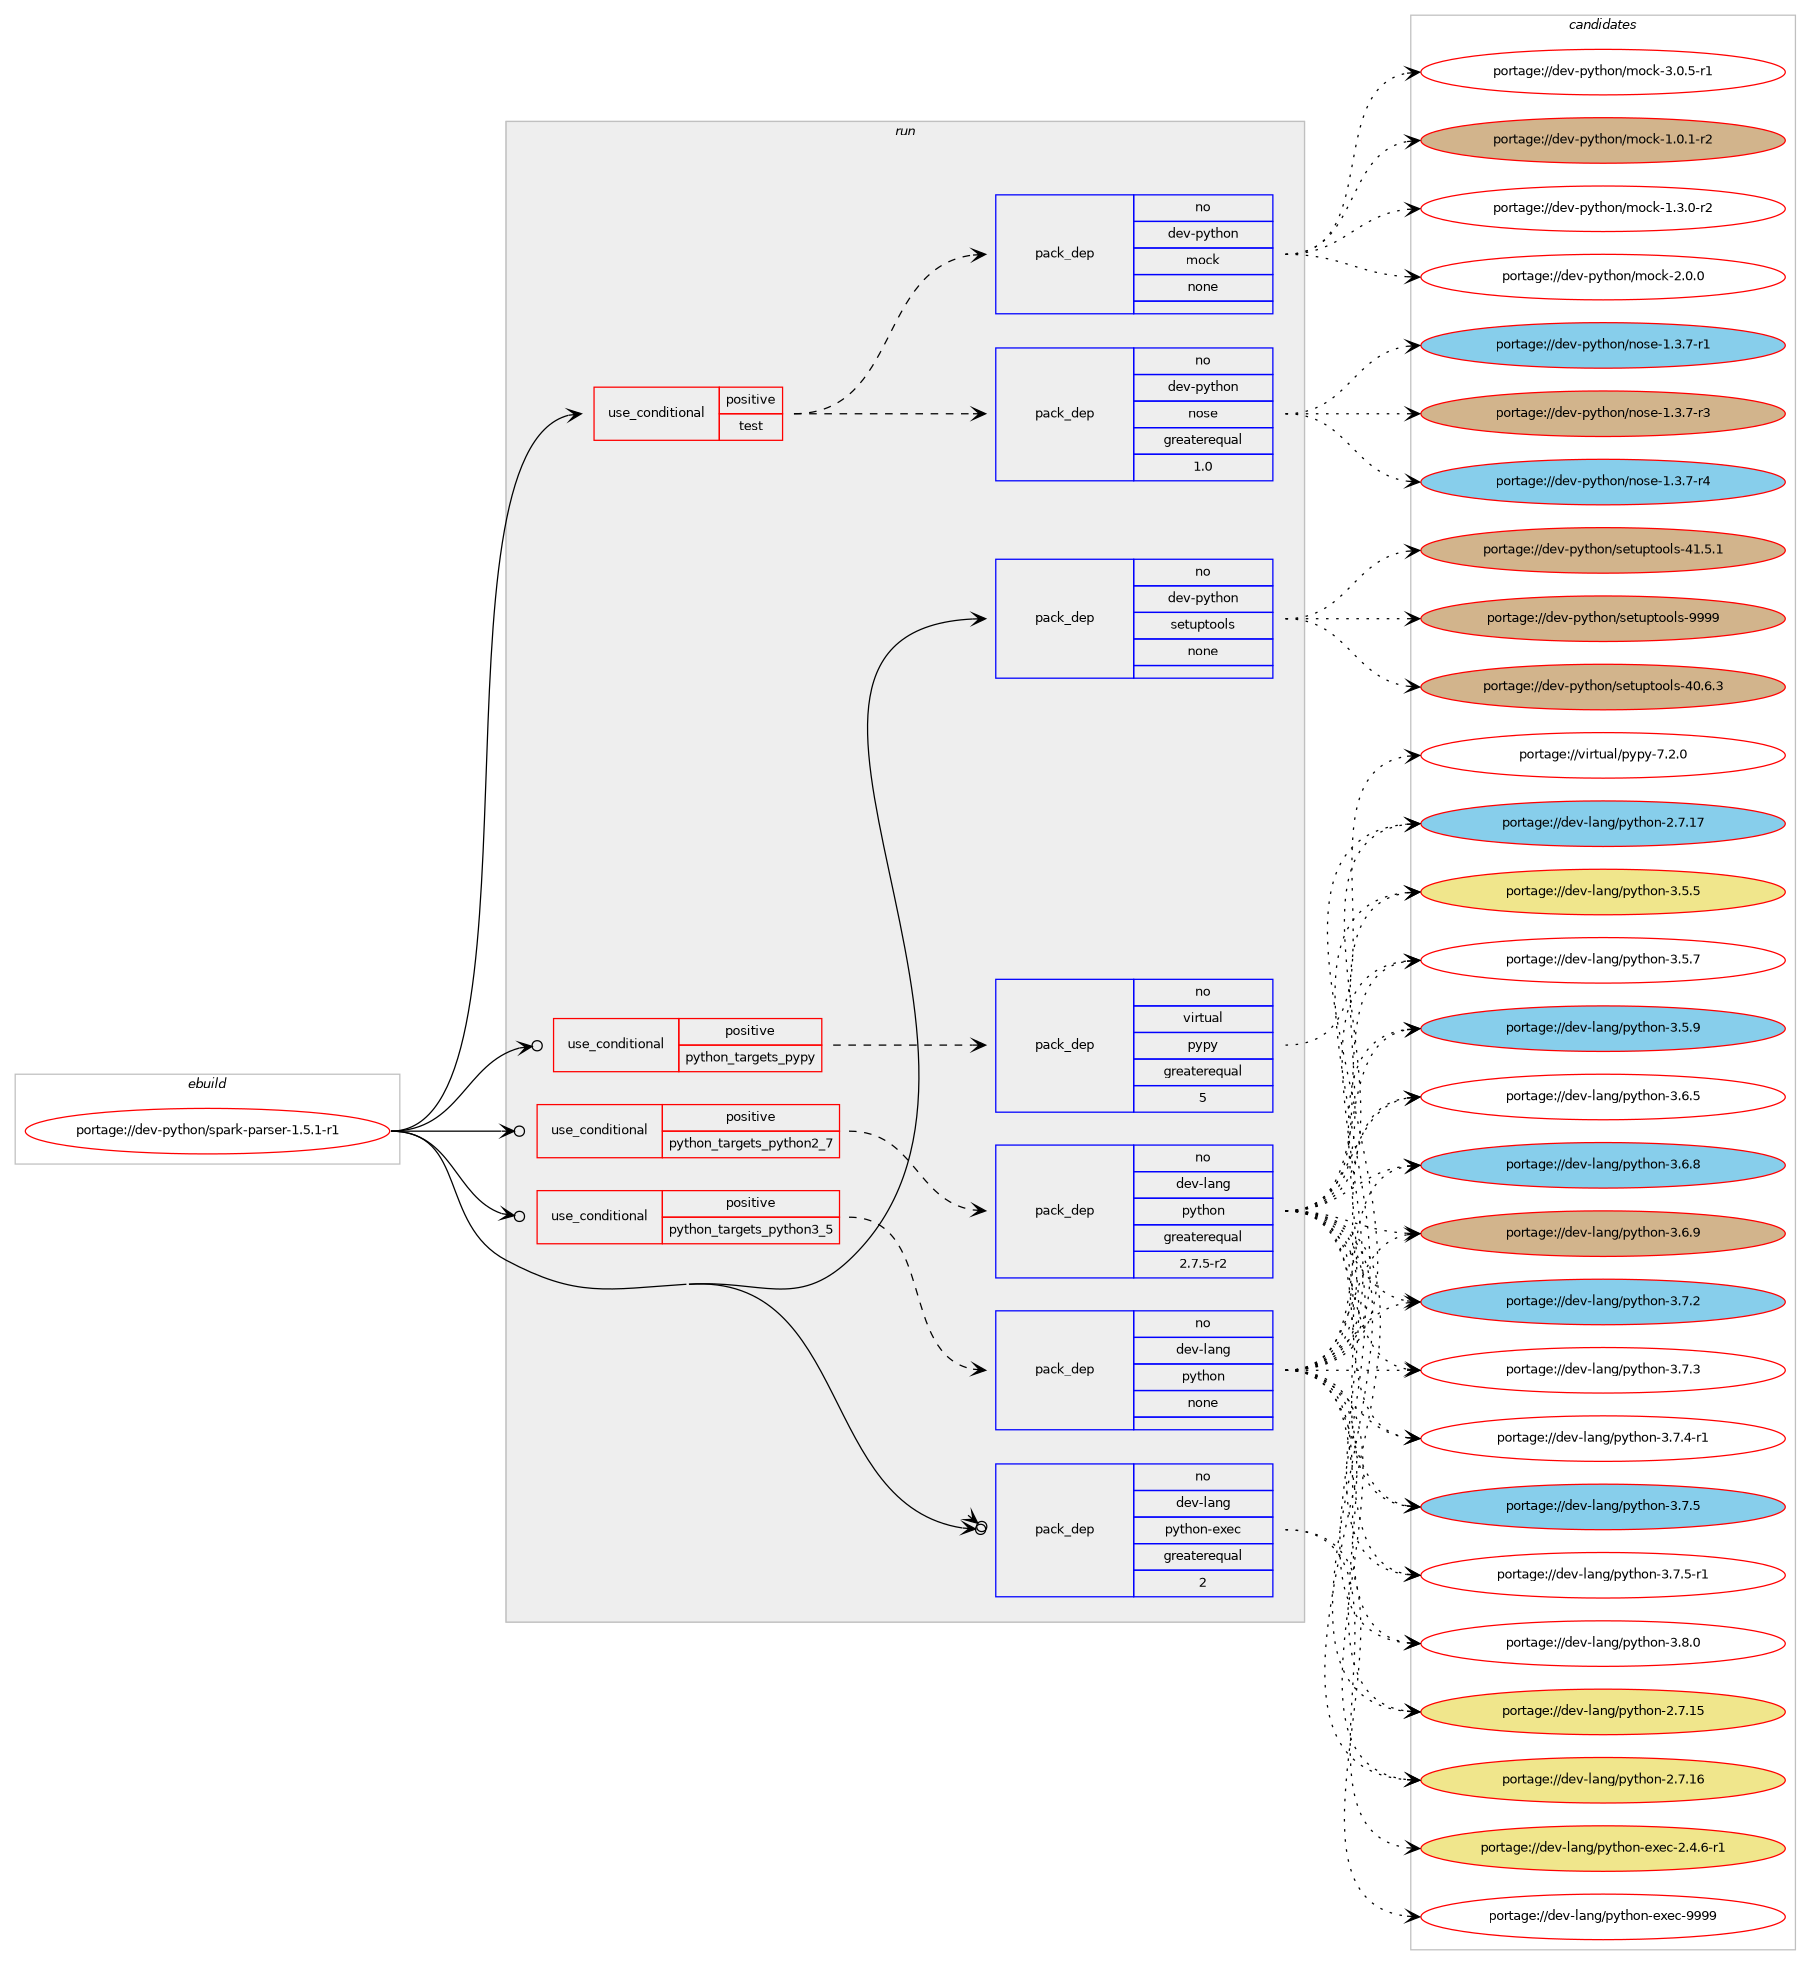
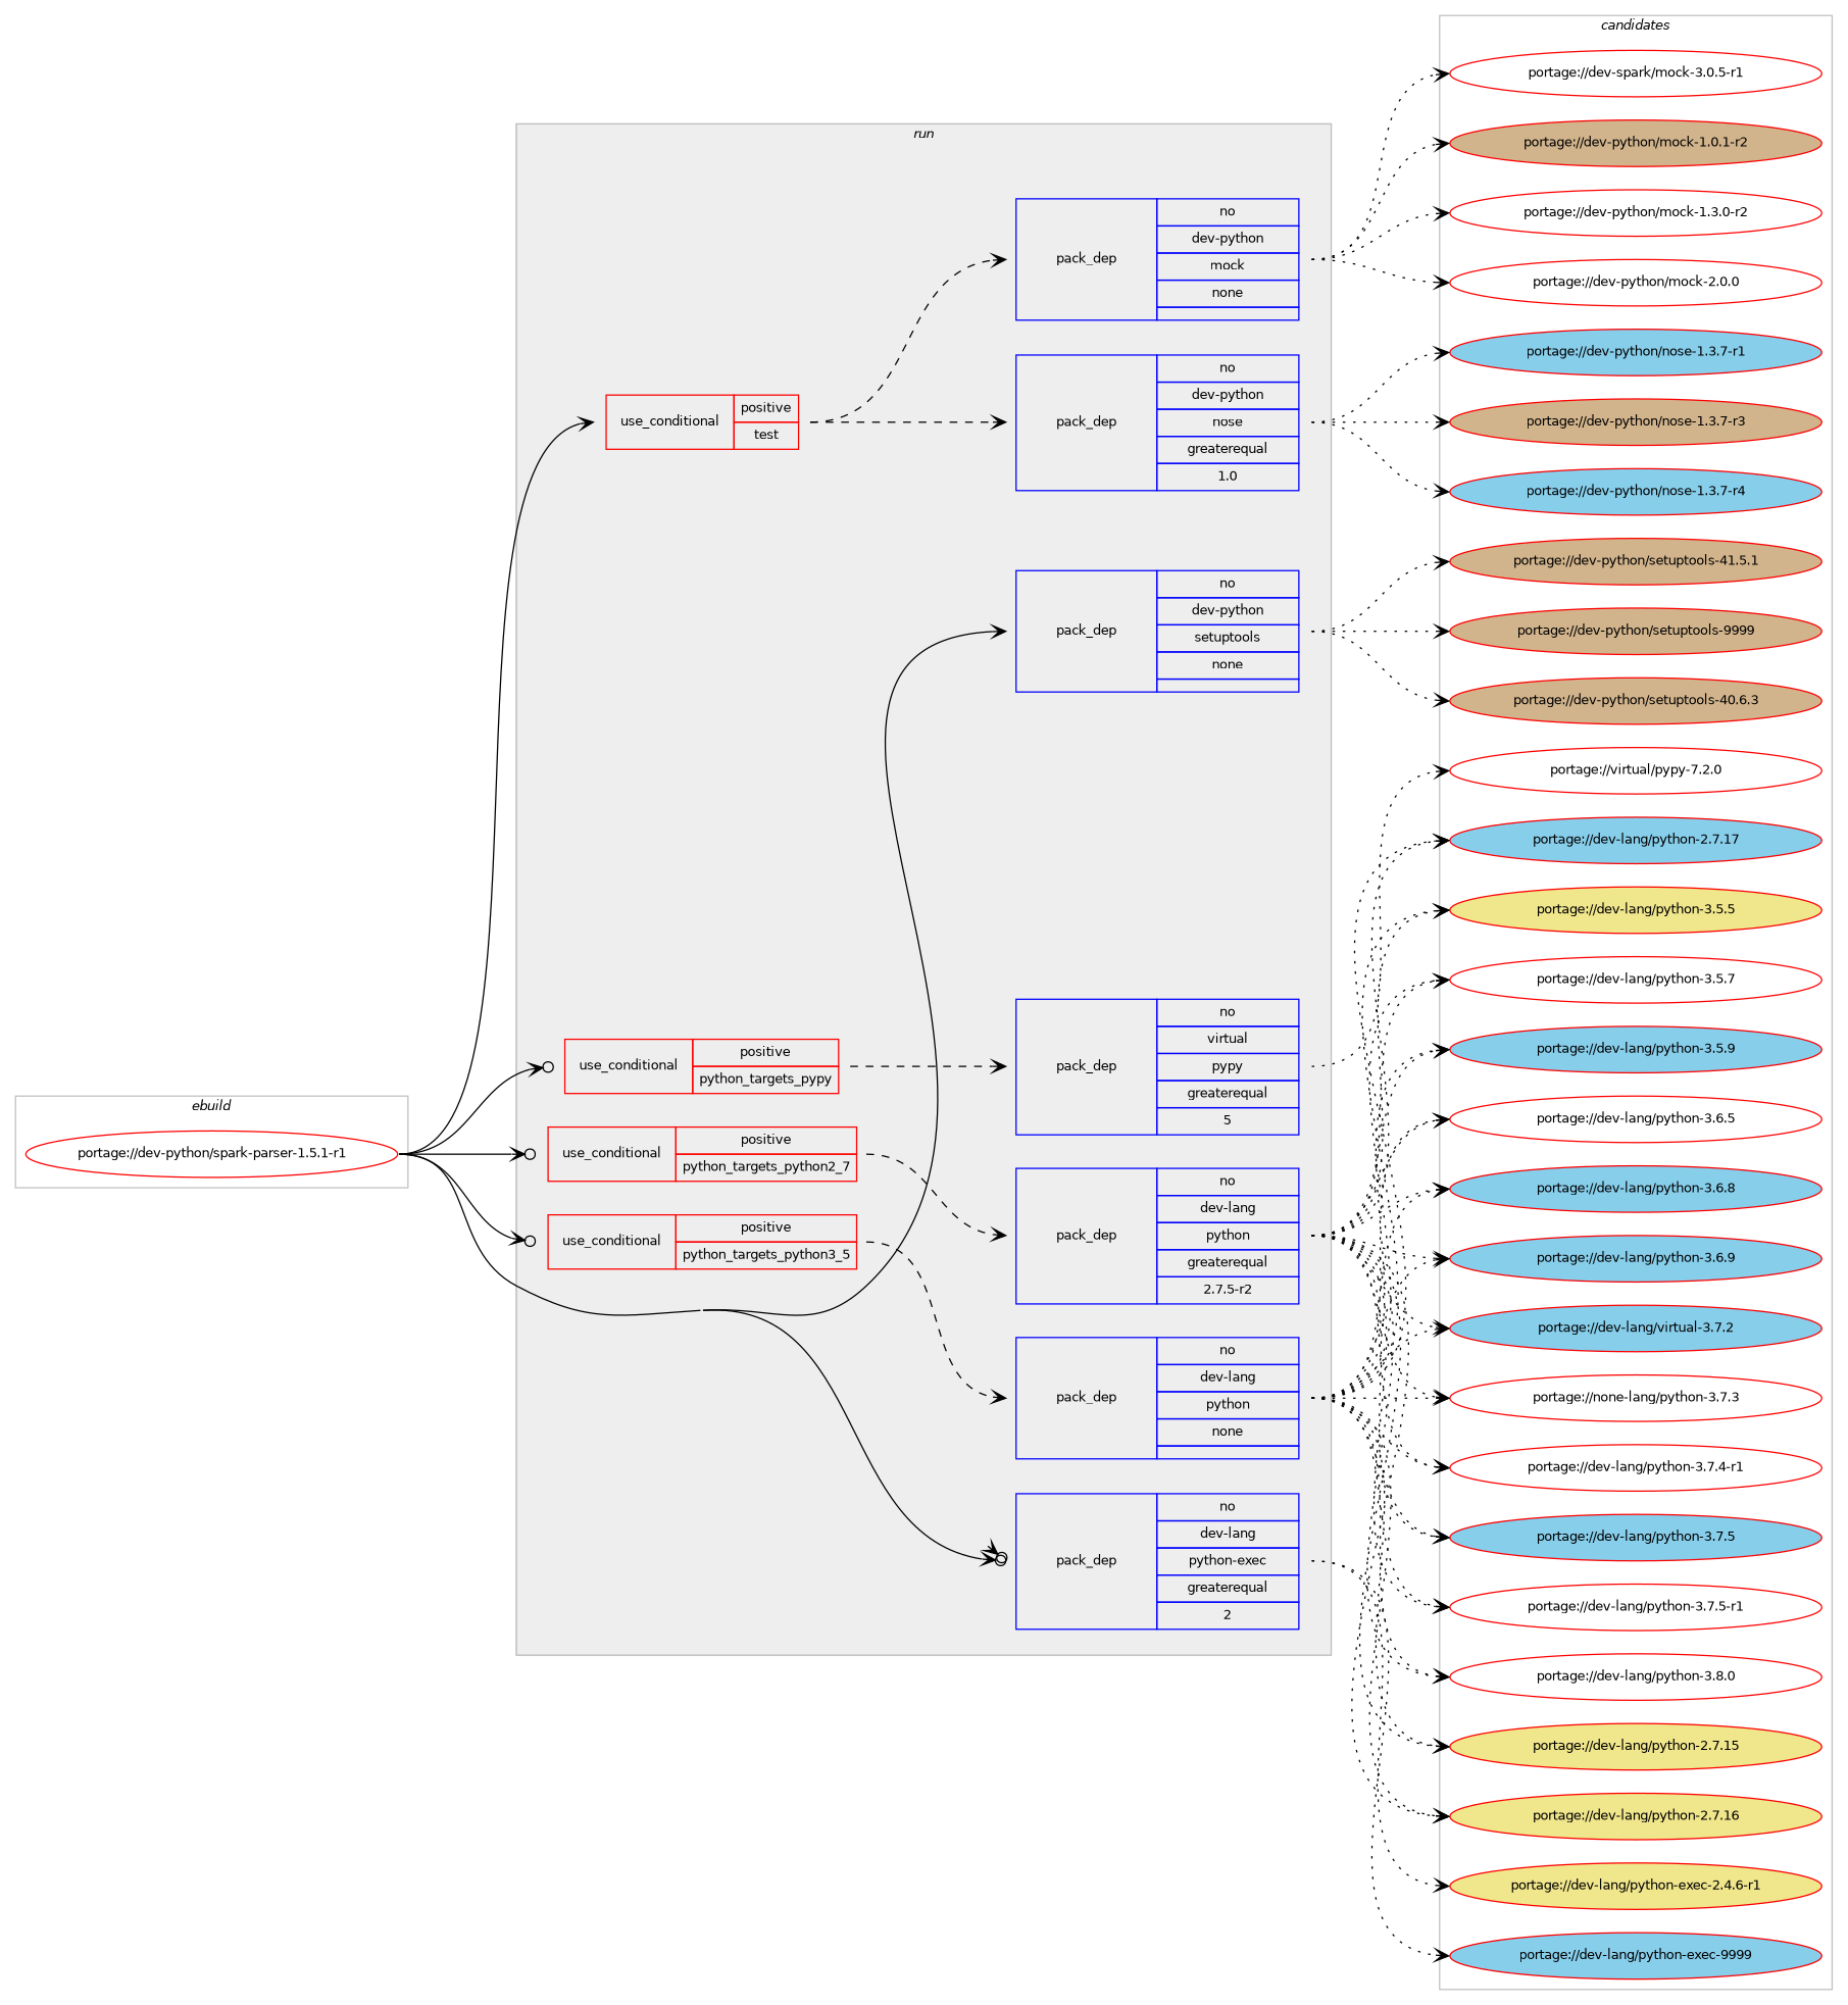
  digraph {
    compound=true
    concentrate=true
    fontname=Helvetica
    fontsize=10
    newrank=true
    rankdir=LR
    ranksep=1.5
    node [color=red fillcolor=white fontname=Helvetica fontsize=10 style=filled]
    edge [arrowhead=vee headport=w style=dotted tailport=e weight=100]
    n1 [label="portage://dev-python/spark-parser-1.5.1-r1" width=4]
    n2 [color=blue label=<<TABLE BORDER="0" CELLBORDER="1" CELLSPACING="0" CELLPADDING="4" WIDTH="220"><TR><TD ROWSPAN="6" CELLPADDING="30">pack_dep</TD></TR><TR><TD WIDTH="110">no</TD></TR><TR><TD>dev-python</TD></TR><TR><TD>nose</TD></TR><TR><TD>greaterequal</TD></TR><TR><TD>1.0</TD></TR></TABLE>> shape=none fillcolor="" style=""]
    n3 [color=blue label=<<TABLE BORDER="0" CELLBORDER="1" CELLSPACING="0" CELLPADDING="4" WIDTH="220"><TR><TD ROWSPAN="6" CELLPADDING="30">pack_dep</TD></TR><TR><TD WIDTH="110">no</TD></TR><TR><TD>dev-python</TD></TR><TR><TD>mock</TD></TR><TR><TD>none</TD></TR><TR><TD></TD></TR></TABLE>> shape=none fillcolor="" style=""]
    n4 [label=<<TABLE BORDER="0" CELLBORDER="1" CELLSPACING="0" CELLPADDING="4"><TR><TD ROWSPAN="3" CELLPADDING="10">use_conditional</TD></TR><TR><TD>positive</TD></TR><TR><TD>test</TD></TR></TABLE>> shape=none fillcolor="" style=""]
    n5 [color=blue label=<<TABLE BORDER="0" CELLBORDER="1" CELLSPACING="0" CELLPADDING="4" WIDTH="220"><TR><TD ROWSPAN="6" CELLPADDING="30">pack_dep</TD></TR><TR><TD WIDTH="110">no</TD></TR><TR><TD>dev-python</TD></TR><TR><TD>setuptools</TD></TR><TR><TD>none</TD></TR><TR><TD></TD></TR></TABLE>> shape=none fillcolor="" style=""]
    n6 [color=blue label=<<TABLE BORDER="0" CELLBORDER="1" CELLSPACING="0" CELLPADDING="4" WIDTH="220"><TR><TD ROWSPAN="6" CELLPADDING="30">pack_dep</TD></TR><TR><TD WIDTH="110">no</TD></TR><TR><TD>virtual</TD></TR><TR><TD>pypy</TD></TR><TR><TD>greaterequal</TD></TR><TR><TD>5</TD></TR></TABLE>> shape=none fillcolor="" style=""]
    n7 [label=<<TABLE BORDER="0" CELLBORDER="1" CELLSPACING="0" CELLPADDING="4"><TR><TD ROWSPAN="3" CELLPADDING="10">use_conditional</TD></TR><TR><TD>positive</TD></TR><TR><TD>python_targets_pypy</TD></TR></TABLE>> shape=none fillcolor="" style=""]
    n8 [color=blue label=<<TABLE BORDER="0" CELLBORDER="1" CELLSPACING="0" CELLPADDING="4" WIDTH="220"><TR><TD ROWSPAN="6" CELLPADDING="30">pack_dep</TD></TR><TR><TD WIDTH="110">no</TD></TR><TR><TD>dev-lang</TD></TR><TR><TD>python</TD></TR><TR><TD>greaterequal</TD></TR><TR><TD>2.7.5-r2</TD></TR></TABLE>> shape=none fillcolor="" style=""]
    n9 [label=<<TABLE BORDER="0" CELLBORDER="1" CELLSPACING="0" CELLPADDING="4"><TR><TD ROWSPAN="3" CELLPADDING="10">use_conditional</TD></TR><TR><TD>positive</TD></TR><TR><TD>python_targets_python2_7</TD></TR></TABLE>> shape=none fillcolor="" style=""]
    n10 [color=blue label=<<TABLE BORDER="0" CELLBORDER="1" CELLSPACING="0" CELLPADDING="4" WIDTH="220"><TR><TD ROWSPAN="6" CELLPADDING="30">pack_dep</TD></TR><TR><TD WIDTH="110">no</TD></TR><TR><TD>dev-lang</TD></TR><TR><TD>python</TD></TR><TR><TD>none</TD></TR><TR><TD></TD></TR></TABLE>> shape=none fillcolor="" style=""]
    n11 [label=<<TABLE BORDER="0" CELLBORDER="1" CELLSPACING="0" CELLPADDING="4"><TR><TD ROWSPAN="3" CELLPADDING="10">use_conditional</TD></TR><TR><TD>positive</TD></TR><TR><TD>python_targets_python3_5</TD></TR></TABLE>> shape=none fillcolor="" style=""]
    n12 [color=blue label=<<TABLE BORDER="0" CELLBORDER="1" CELLSPACING="0" CELLPADDING="4" WIDTH="220"><TR><TD ROWSPAN="6" CELLPADDING="30">pack_dep</TD></TR><TR><TD WIDTH="110">no</TD></TR><TR><TD>dev-lang</TD></TR><TR><TD>python-exec</TD></TR><TR><TD>greaterequal</TD></TR><TR><TD>2</TD></TR></TABLE>> shape=none fillcolor="" style=""]
    n13 [fillcolor=skyblue label="portage://dev-python/nose-1.3.7-r1" width=4]
    n14 [fillcolor=tan label="portage://dev-python/nose-1.3.7-r3" width=4]
    n15 [fillcolor=skyblue label="portage://dev-python/nose-1.3.7-r4" width=4]
    n16 [fillcolor=tan label="portage://dev-python/mock-1.0.1-r2" width=4]
    n17 [label="portage://dev-python/mock-1.3.0-r2" width=4]
    n18 [label="portage://dev-python/mock-2.0.0" width=4]
-   n19 [label="portage://dev-python/mock-3.0.5-r1" width=4]
+   n19 [label="portage://dev-spark/mock-3.0.5-r1" width=4]
    n20 [fillcolor=tan label="portage://dev-python/setuptools-40.6.3" width=4]
    n21 [fillcolor=tan label="portage://dev-python/setuptools-41.5.1" width=4]
    n22 [fillcolor=tan label="portage://dev-python/setuptools-9999" width=4]
    n23 [label="portage://virtual/pypy-7.2.0" width=4]
    n24 [fillcolor=khaki label="portage://dev-lang/python-2.7.15" width=4]
    n25 [fillcolor=khaki label="portage://dev-lang/python-2.7.16" width=4]
    n26 [fillcolor=skyblue label="portage://dev-lang/python-2.7.17" width=4]
    n27 [fillcolor=khaki label="portage://dev-lang/python-3.5.5" width=4]
    n28 [label="portage://dev-lang/python-3.5.7" width=4]
    n29 [fillcolor=skyblue label="portage://dev-lang/python-3.5.9" width=4]
    n30 [label="portage://dev-lang/python-3.6.5" width=4]
    n31 [fillcolor=skyblue label="portage://dev-lang/python-3.6.8" width=4]
-   n32 [fillcolor=tan label="portage://dev-lang/python-3.6.9" width=4]
-   n33 [fillcolor=skyblue label="portage://dev-lang/python-3.7.2" width=4]
-   n34 [label="portage://dev-lang/python-3.7.3" width=4]
+   n32 [fillcolor=skyblue label="portage://dev-lang/python-3.6.9" width=4]
+   n33 [fillcolor=skyblue label="portage://dev-lang/virtual-3.7.2" width=4]
+   n34 [label="portage://none-lang/python-3.7.3" width=4]
    n35 [label="portage://dev-lang/python-3.7.4-r1" width=4]
    n36 [fillcolor=skyblue label="portage://dev-lang/python-3.7.5" width=4]
    n37 [label="portage://dev-lang/python-3.7.5-r1" width=4]
    n38 [label="portage://dev-lang/python-3.8.0" width=4]
    n39 [fillcolor=khaki label="portage://dev-lang/python-exec-2.4.6-r1" width=4]
-   n40 [label="portage://dev-lang/python-exec-9999" width=4]
+   n40 [fillcolor=skyblue label="portage://dev-lang/python-exec-9999" width=4]
    subgraph cluster_1 {
      color=gray
      label=<<i>ebuild</i>>
      rank=same
      n1
    }
    subgraph cluster_2 {
      color=gray
      label=<<i>dependencies</i>>
      subgraph cluster_3 {
        color=gray
        fillcolor="#eeeeee"
        label=<<i>compile</i>>
        style=filled
        subgraph sub_4 {
          color=gray
          fillcolor="#eeeeee"
          label=<<i>compile</i>>
          style=filled
          n4
          subgraph sub_5 {
            color=gray
            fillcolor="#eeeeee"
            label=<<i>compile</i>>
            style=filled
            n2
          }
          subgraph sub_6 {
            color=gray
            fillcolor="#eeeeee"
            label=<<i>compile</i>>
            style=filled
            n3
          }
        }
        subgraph sub_7 {
          color=gray
          fillcolor="#eeeeee"
          label=<<i>compile</i>>
          style=filled
          n5
        }
      }
      subgraph cluster_8 {
        color=gray
        fillcolor="#eeeeee"
        label=<<i>compile and run</i>>
        style=filled
        subgraph sub_9 {
          color=gray
          fillcolor="#eeeeee"
          label=<<i>compile and run</i>>
          style=filled
          n7
          subgraph sub_10 {
            color=gray
            fillcolor="#eeeeee"
            label=<<i>compile and run</i>>
            style=filled
            n6
          }
        }
        subgraph sub_11 {
          color=gray
          fillcolor="#eeeeee"
          label=<<i>compile and run</i>>
          style=filled
          n9
          subgraph sub_12 {
            color=gray
            fillcolor="#eeeeee"
            label=<<i>compile and run</i>>
            style=filled
            n8
          }
        }
        subgraph sub_13 {
          color=gray
          fillcolor="#eeeeee"
          label=<<i>compile and run</i>>
          style=filled
          n11
          subgraph sub_14 {
            color=gray
            fillcolor="#eeeeee"
            label=<<i>compile and run</i>>
            style=filled
            n10
          }
        }
        subgraph sub_15 {
          color=gray
          fillcolor="#eeeeee"
          label=<<i>compile and run</i>>
          style=filled
          n12
        }
      }
      subgraph cluster_16 {
        color=gray
        fillcolor="#eeeeee"
        label=<<i>run</i>>
        style=filled
      }
    }
    subgraph cluster_17 {
      color=gray
      label=<<i>candidates</i>>
      rank=same
      subgraph sub_18 {
        color=black
        label=<<i>candidates</i>>
        nodesep=1
        rank=same
        n13
        n14
        n15
      }
      subgraph sub_19 {
        color=black
        label=<<i>candidates</i>>
        nodesep=1
        rank=same
        n16
        n17
        n18
        n19
      }
      subgraph sub_20 {
        color=black
        label=<<i>candidates</i>>
        nodesep=1
        rank=same
        n20
        n21
        n22
      }
      subgraph sub_21 {
        color=black
        label=<<i>candidates</i>>
        nodesep=1
        rank=same
        n23
      }
      subgraph sub_22 {
        color=black
        label=<<i>candidates</i>>
        nodesep=1
        rank=same
        n24
        n25
        n26
        n27
        n28
        n29
        n30
        n31
        n32
        n33
        n34
        n35
        n36
        n37
        n38
      }
      subgraph sub_23 {
        color=black
        label=<<i>candidates</i>>
        nodesep=1
        rank=same
        n24
        n25
        n26
        n27
        n28
        n29
        n30
        n31
        n32
        n33
        n34
        n35
        n36
        n37
        n38
      }
      subgraph sub_24 {
        color=black
        label=<<i>candidates</i>>
        nodesep=1
        rank=same
        n39
        n40
      }
    }
    n1 -> n4 [style=solid weight=20]
    n1 -> n5 [style=solid weight=20]
    n1 -> n7 [arrowhead=odotvee style=solid weight=20]
    n1 -> n9 [arrowhead=odotvee style=solid weight=20]
    n1 -> n11 [arrowhead=odotvee style=solid weight=20]
    n1 -> n12 [arrowhead=odotvee style=solid weight=20]
    n2 -> n13
    n2 -> n14
    n2 -> n15
    n3 -> n16
    n3 -> n17
    n3 -> n18
    n3 -> n19
    n4 -> n2 [style=dashed weight=20]
    n4 -> n3 [style=dashed weight=20]
    n5 -> n20
    n5 -> n21
    n5 -> n22
    n6 -> n23
    n7 -> n6 [style=dashed weight=20]
    n8 -> n24
    n8 -> n25
    n8 -> n26
    n8 -> n27
    n8 -> n28
    n8 -> n29
    n8 -> n30
    n8 -> n31
    n8 -> n32
    n8 -> n33
    n8 -> n34
    n8 -> n35
    n8 -> n36
    n8 -> n37
    n8 -> n38
    n9 -> n8 [style=dashed weight=20]
    n10 -> n24
    n10 -> n25
    n10 -> n26
    n10 -> n27
    n10 -> n28
    n10 -> n29
    n10 -> n30
    n10 -> n31
    n10 -> n32
    n10 -> n33
    n10 -> n34
    n10 -> n35
    n10 -> n36
    n10 -> n37
    n10 -> n38
    n11 -> n10 [style=dashed weight=20]
    n12 -> n39
    n12 -> n40
  }
